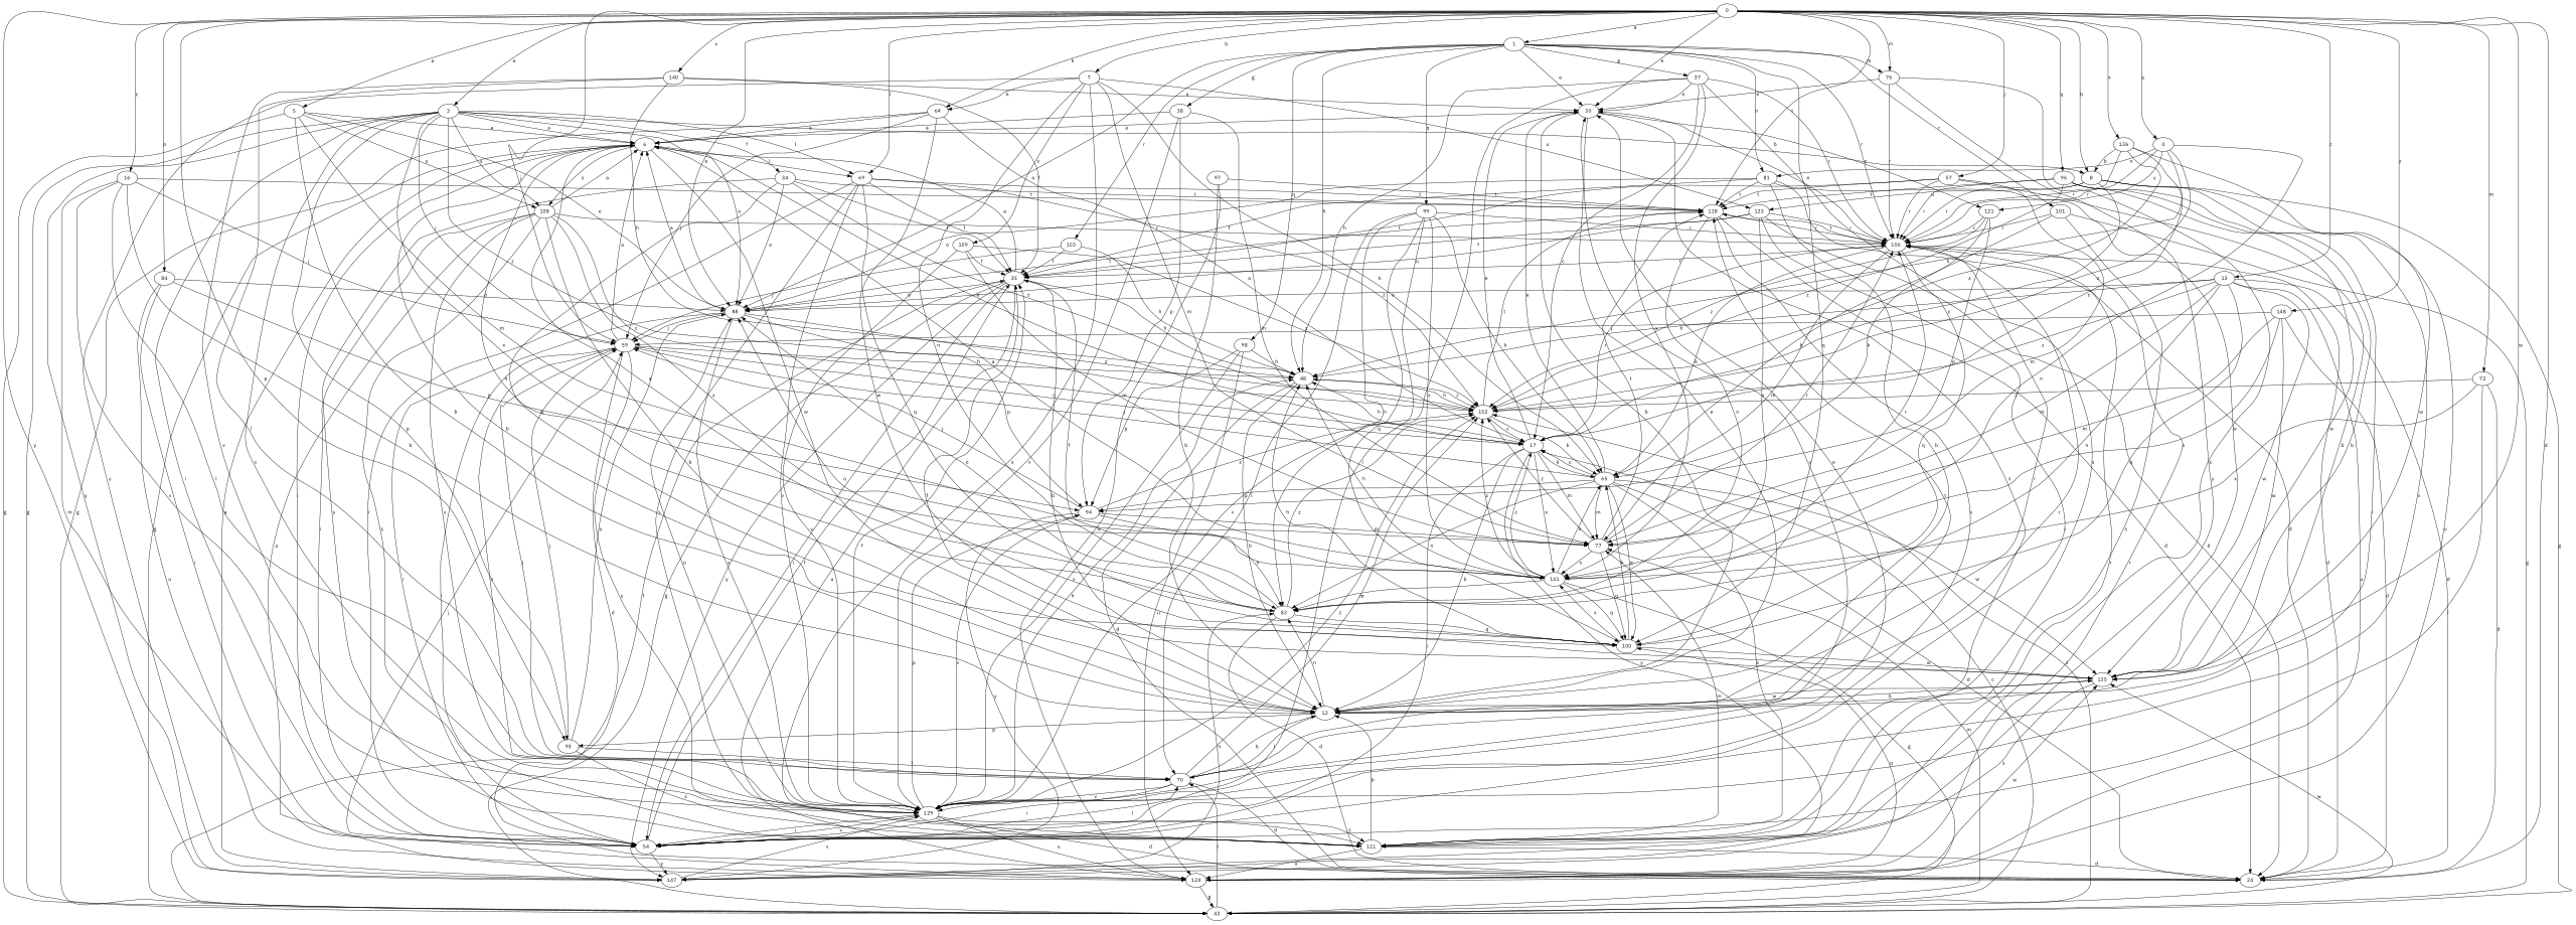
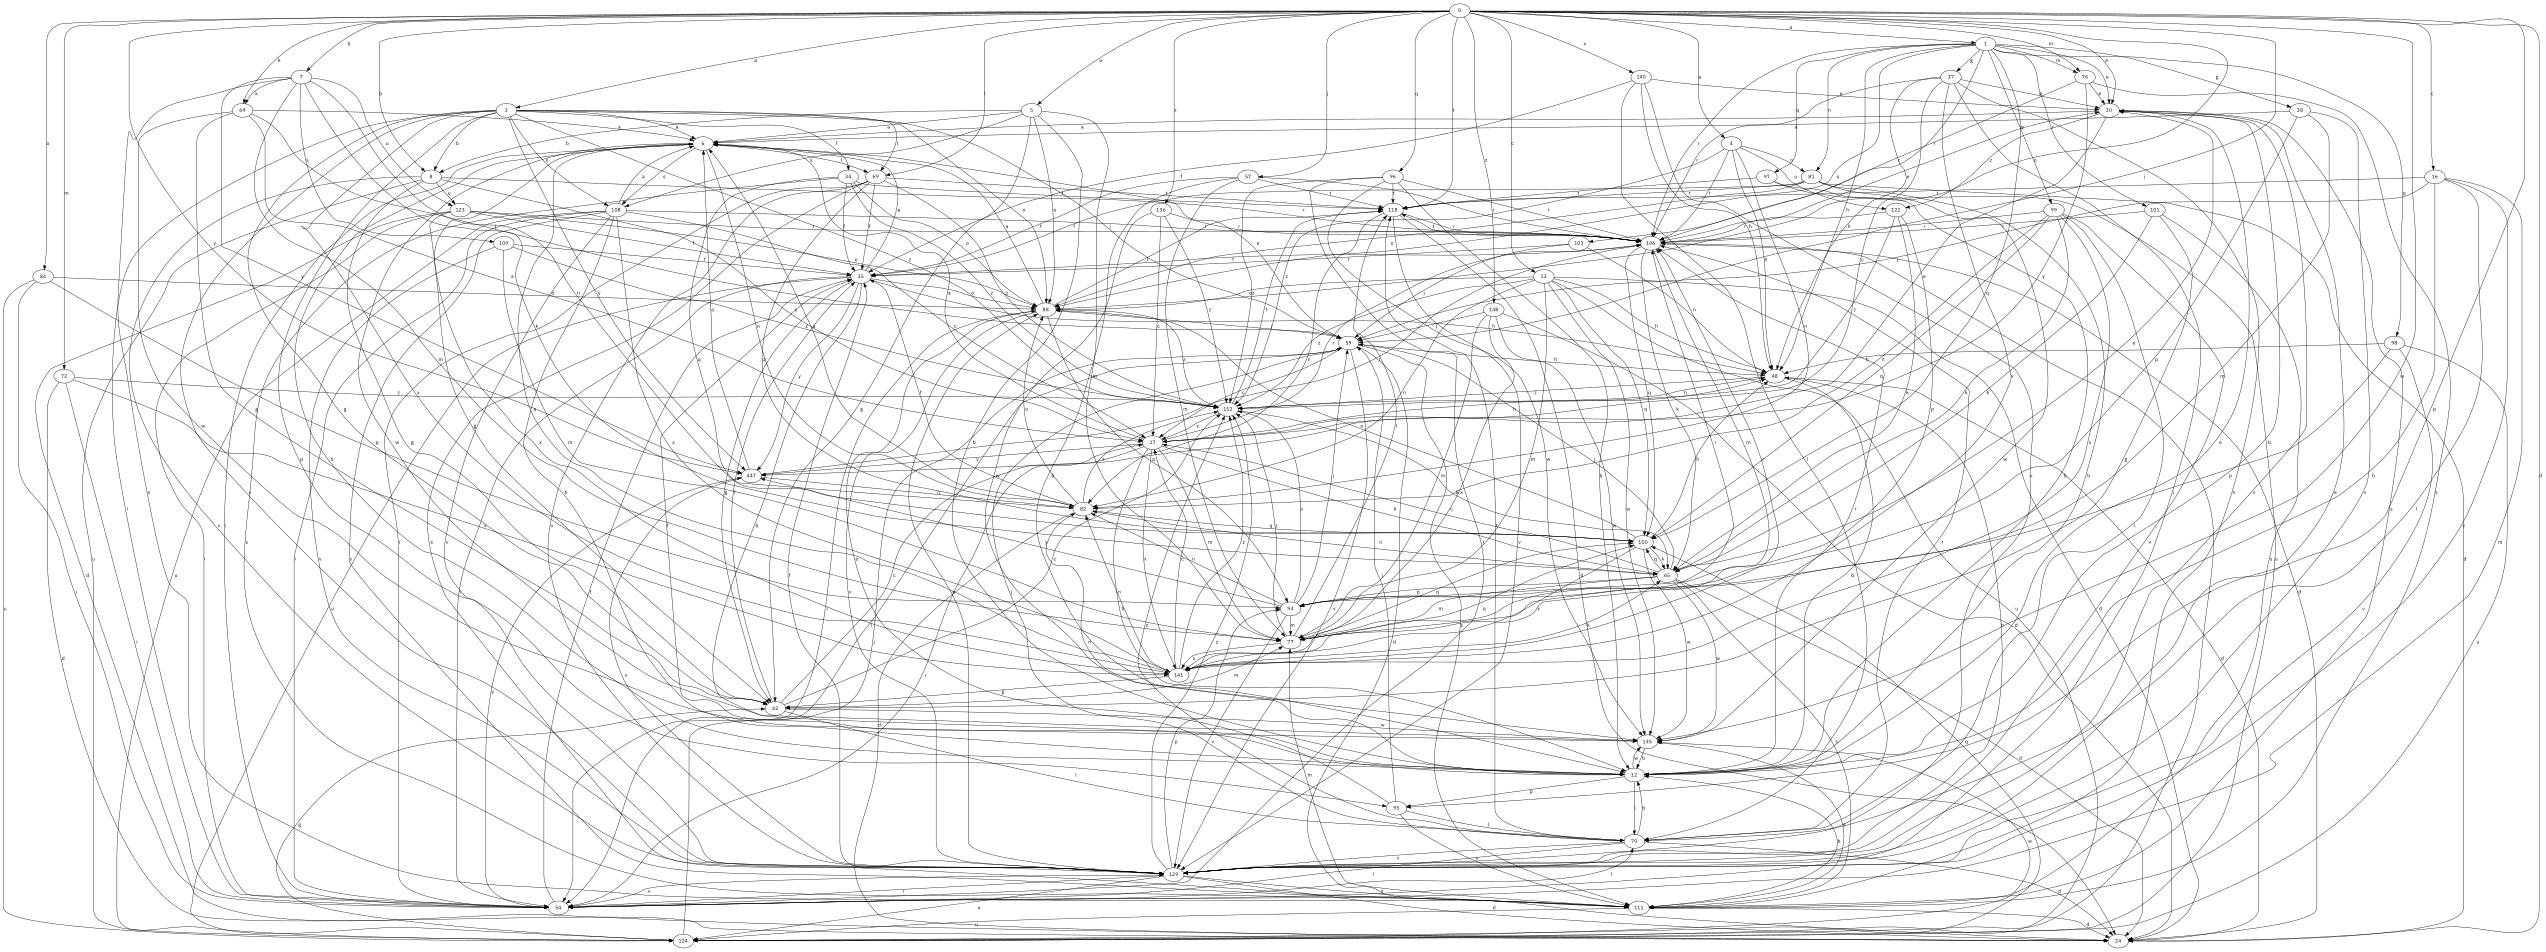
  strict digraph {
    fontname="IBM Plex Sans"
    node [fontname="IBM Plex Sans"]
    edge [fontname="IBM Plex Sans"]
    0
    1
    3
    4
    5
    7
    8
    13
    16
    24
    30
    57
    59
    64
    69
    72
    76
    84
    88
    93
    96
    118
    135
    136
    140
-   147
+   147 [label=447]
    148
    37
    38
    48
    81
    97
    98
    99
    100
    101
    103
    106
    6
    34
    42
    54
    108
    129
    141
    152
    82
    121
    12
    77
    65
    109
    111
    123
    17
    124
    70
    35
    94
    0 -> 1 [label=a]
    0 -> 3 [label=a]
    0 -> 4 [label=a]
    0 -> 5 [label=a]
    0 -> 7 [label=b]
    0 -> 8 [label=b]
    0 -> 13 [label=c]
    0 -> 16 [label=c]
    0 -> 24 [label=d]
    0 -> 30 [label=e]
    0 -> 57 [label=j]
    0 -> 59 [label=j]
    0 -> 64 [label=k]
    0 -> 69 [label=l]
    0 -> 72 [label=m]
    0 -> 76 [label=m]
    0 -> 84 [label=o]
    0 -> 88 [label=o]
    0 -> 93 [label=p]
    0 -> 96 [label=q]
    0 -> 118 [label=t]
    0 -> 135 [label=w]
    0 -> 136 [label=x]
    0 -> 140 [label=x]
    0 -> 147 [label=y]
    0 -> 148 [label=z]
    1 -> 30 [label=e]
    1 -> 76 [label=m]
    1 -> 88 [label=o]
    1 -> 37 [label=g]
    1 -> 38 [label=g]
    1 -> 48 [label=h]
    1 -> 81 [label=n]
+   1 -> 97 [label=q]
    1 -> 98 [label=q]
    1 -> 99 [label=q]
    1 -> 100 [label=q]
    1 -> 101 [label=r]
    1 -> 103 [label=r]
    1 -> 106 [label=r]
    3 -> 8 [label=b]
    3 -> 59 [label=j]
    3 -> 69 [label=l]
    3 -> 88 [label=o]
    3 -> 93 [label=p]
    3 -> 147 [label=y]
    3 -> 6 [label=a]
    3 -> 34 [label=f]
    3 -> 42 [label=g]
    3 -> 54 [label=i]
    3 -> 108 [label=s]
    3 -> 129 [label=v]
    3 -> 141 [label=x]
    3 -> 152 [label=z]
    4 -> 48 [label=h]
    4 -> 81 [label=n]
    4 -> 106 [label=r]
    4 -> 152 [label=z]
    4 -> 82 [label=n]
    4 -> 121 [label=u]
-   136 -> 8 [label=b]
+   5 -> 8 [label=b]
    5 -> 88 [label=o]
    5 -> 6 [label=a]
    5 -> 42 [label=g]
    5 -> 108 [label=s]
    5 -> 12 [label=b]
    5 -> 77 [label=m]
    7 -> 64 [label=k]
    7 -> 147 [label=y]
    7 -> 82 [label=n]
    7 -> 77 [label=m]
    7 -> 65 [label=k]
    7 -> 109 [label=s]
    7 -> 111 [label=s]
    7 -> 123 [label=u]
    8 -> 106 [label=r]
    8 -> 42 [label=g]
    8 -> 129 [label=v]
    8 -> 123 [label=u]
    8 -> 17 [label=c]
    8 -> 124 [label=u]
    13 -> 24 [label=d]
    13 -> 88 [label=o]
    13 -> 135 [label=w]
    13 -> 48 [label=h]
    13 -> 100 [label=q]
    13 -> 152 [label=z]
    13 -> 82 [label=n]
    13 -> 77 [label=m]
    13 -> 124 [label=u]
    16 -> 59 [label=j]
    16 -> 118 [label=t]
    16 -> 54 [label=m]
    16 -> 129 [label=v]
    16 -> 12 [label=b]
    16 -> 70 [label=l]
    30 -> 6 [label=a]
    30 -> 129 [label=v]
    30 -> 121 [label=z]
    30 -> 12 [label=b]
    30 -> 111 [label=s]
    57 -> 118 [label=t]
    57 -> 106 [label=r]
    57 -> 12 [label=b]
    57 -> 77 [label=m]
    57 -> 35 [label=f]
    59 -> 24 [label=d]
    59 -> 48 [label=h]
    59 -> 6 [label=a]
    59 -> 54 [label=i]
    59 -> 129 [label=v]
    59 -> 111 [label=s]
    59 -> 17 [label=c]
    64 -> 59 [label=j]
    64 -> 135 [label=w]
    64 -> 6 [label=a]
    64 -> 42 [label=g]
    64 -> 17 [label=a]
    69 -> 118 [label=t]
    69 -> 100 [label=q]
    69 -> 54 [label=i]
    69 -> 129 [label=v]
    69 -> 152 [label=z]
    69 -> 111 [label=s]
    69 -> 35 [label=f]
    72 -> 24 [label=d]
    72 -> 54 [label=i]
    72 -> 141 [label=x]
    72 -> 152 [label=z]
    76 -> 30 [label=e]
    76 -> 147 [label=y]
    76 -> 106 [label=r]
    76 -> 111 [label=s]
    84 -> 88 [label=o]
    84 -> 54 [label=i]
    84 -> 124 [label=u]
    84 -> 94 [label=p]
    88 -> 59 [label=j]
    88 -> 118 [label=t]
    88 -> 6 [label=a]
    88 -> 54 [label=i]
    88 -> 129 [label=v]
    88 -> 152 [label=z]
    88 -> 94 [label=p]
    93 -> 59 [label=j]
    93 -> 88 [label=o]
    93 -> 111 [label=s]
    93 -> 70 [label=l]
    96 -> 118 [label=t]
    96 -> 135 [label=w]
    96 -> 106 [label=r]
    96 -> 54 [label=i]
    96 -> 152 [label=z]
    96 -> 12 [label=b]
    118 -> 24 [label=d]
    118 -> 106 [label=r]
    118 -> 129 [label=v]
    118 -> 82 [label=n]
    135 -> 12 [label=b]
    135 -> 111 [label=s]
    136 -> 135 [label=w]
    136 -> 106 [label=r]
    136 -> 152 [label=z]
    136 -> 17 [label=c]
    140 -> 30 [label=e]
    140 -> 48 [label=h]
    140 -> 129 [label=v]
    140 -> 70 [label=l]
    140 -> 35 [label=f]
    147 -> 106 [label=r]
    147 -> 6 [label=a]
    147 -> 129 [label=v]
    147 -> 82 [label=n]
    148 -> 24 [label=d]
    148 -> 59 [label=j]
    148 -> 135 [label=w]
    148 -> 141 [label=x]
    148 -> 77 [label=m]
    37 -> 30 [label=e]
    37 -> 48 [label=h]
    37 -> 106 [label=r]
    37 -> 54 [label=i]
    37 -> 141 [label=x]
    37 -> 111 [label=s]
    37 -> 17 [label=c]
    38 -> 6 [label=a]
    38 -> 129 [label=v]
    38 -> 77 [label=m]
    38 -> 94 [label=p]
    48 -> 24 [label=d]
    48 -> 152 [label=z]
    48 -> 12 [label=b]
    81 -> 24 [label=d]
    81 -> 88 [label=o]
    81 -> 118 [label=t]
    81 -> 135 [label=w]
    81 -> 12 [label=b]
    81 -> 35 [label=f]
    97 -> 118 [label=t]
    97 -> 12 [label=b]
    97 -> 124 [label=u]
    98 -> 48 [label=h]
    98 -> 129 [label=v]
    98 -> 124 [label=u]
    98 -> 94 [label=p]
    99 -> 100 [label=q]
    99 -> 106 [label=r]
    99 -> 129 [label=v]
    99 -> 141 [label=x]
    99 -> 82 [label=n]
    99 -> 65 [label=k]
    99 -> 70 [label=l]
    100 -> 88 [label=o]
    100 -> 135 [label=w]
    100 -> 48 [label=h]
    100 -> 141 [label=x]
    100 -> 65 [label=k]
    101 -> 106 [label=r]
    101 -> 42 [label=g]
    101 -> 65 [label=k]
    101 -> 111 [label=s]
    103 -> 59 [label=j]
    103 -> 48 [label=h]
    103 -> 35 [label=f]
    106 -> 24 [label=d]
    106 -> 30 [label=e]
    106 -> 118 [label=t]
    106 -> 100 [label=q]
    106 -> 77 [label=m]
    106 -> 65 [label=k]
    106 -> 35 [label=f]
    6 -> 69 [label=l]
    6 -> 135 [label=w]
    6 -> 42 [label=g]
    6 -> 54 [label=i]
    6 -> 108 [label=s]
    6 -> 82 [label=n]
    6 -> 12 [label=b]
    34 -> 88 [label=o]
    34 -> 118 [label=t]
    34 -> 100 [label=q]
    34 -> 152 [label=z]
    34 -> 111 [label=s]
    34 -> 35 [label=f]
    42 -> 135 [label=w]
    42 -> 152 [label=z]
    42 -> 77 [label=m]
    42 -> 17 [label=c]
    42 -> 70 [label=l]
    42 -> 35 [label=f]
    54 -> 147 [label=y]
    54 -> 129 [label=v]
    54 -> 70 [label=l]
    54 -> 35 [label=f]
    108 -> 106 [label=r]
    108 -> 6 [label=a]
    108 -> 54 [label=i]
    108 -> 129 [label=v]
    108 -> 141 [label=x]
    108 -> 12 [label=b]
    108 -> 111 [label=s]
    108 -> 17 [label=c]
    108 -> 124 [label=u]
    129 -> 24 [label=d]
    129 -> 30 [label=e]
    129 -> 88 [label=o]
    129 -> 48 [label=h]
    129 -> 54 [label=i]
    129 -> 152 [label=z]
    129 -> 111 [label=s]
    129 -> 124 [label=u]
    129 -> 35 [label=f]
    129 -> 94 [label=p]
-   141 -> 48 [label=h]
    141 -> 100 [label=q]
    141 -> 106 [label=r]
    141 -> 6 [label=a]
    141 -> 42 [label=g]
    141 -> 152 [label=z]
    141 -> 82 [label=n]
    141 -> 65 [label=k]
    141 -> 17 [label=c]
    152 -> 118 [label=t]
    152 -> 48 [label=h]
    152 -> 65 [label=k]
    152 -> 17 [label=c]
    82 -> 24 [label=d]
    82 -> 88 [label=o]
    82 -> 100 [label=q]
    82 -> 6 [label=a]
    82 -> 152 [label=z]
    82 -> 35 [label=f]
    121 -> 106 [label=r]
    121 -> 152 [label=z]
    121 -> 65 [label=k]
    121 -> 94 [label=p]
    12 -> 30 [label=e]
    12 -> 93 [label=p]
    12 -> 135 [label=w]
    12 -> 106 [label=r]
    12 -> 82 [label=n]
    12 -> 70 [label=l]
    12 -> 35 [label=f]
    77 -> 118 [label=t]
    77 -> 100 [label=q]
    77 -> 106 [label=r]
    77 -> 141 [label=x]
    77 -> 152 [label=z]
    65 -> 24 [label=d]
    65 -> 30 [label=e]
    65 -> 59 [label=j]
    65 -> 135 [label=w]
    65 -> 100 [label=q]
    65 -> 82 [label=n]
    65 -> 77 [label=m]
    65 -> 111 [label=s]
    65 -> 17 [label=c]
    65 -> 94 [label=p]
    109 -> 129 [label=v]
    109 -> 152 [label=z]
    109 -> 77 [label=m]
    109 -> 35 [label=f]
    111 -> 24 [label=d]
    111 -> 12 [label=b]
    111 -> 77 [label=m]
    111 -> 124 [label=u]
    123 -> 24 [label=d]
    123 -> 88 [label=o]
    123 -> 106 [label=r]
    123 -> 54 [label=i]
    123 -> 141 [label=x]
    123 -> 35 [label=f]
-   17 -> 30 [label=e]
+   30 -> 17 [label=e]
    17 -> 147 [label=y]
    17 -> 48 [label=h]
    17 -> 106 [label=r]
    17 -> 6 [label=a]
    17 -> 54 [label=i]
    17 -> 141 [label=x]
    17 -> 12 [label=b]
    17 -> 77 [label=m]
    17 -> 65 [label=k]
    124 -> 59 [label=j]
    124 -> 135 [label=w]
    124 -> 100 [label=q]
    124 -> 106 [label=r]
    124 -> 42 [label=g]
    70 -> 24 [label=d]
    70 -> 59 [label=j]
    70 -> 118 [label=t]
    70 -> 106 [label=r]
    70 -> 54 [label=i]
    70 -> 129 [label=v]
    70 -> 152 [label=z]
    70 -> 12 [label=b]
    35 -> 88 [label=o]
    35 -> 147 [label=y]
    35 -> 48 [label=h]
    35 -> 6 [label=a]
    35 -> 42 [label=g]
    35 -> 54 [label=i]
    35 -> 12 [label=b]
    35 -> 124 [label=u]
    94 -> 59 [label=j]
    94 -> 147 [label=y]
    94 -> 129 [label=v]
    94 -> 152 [label=z]
    94 -> 82 [label=n]
    94 -> 77 [label=m]
  }
